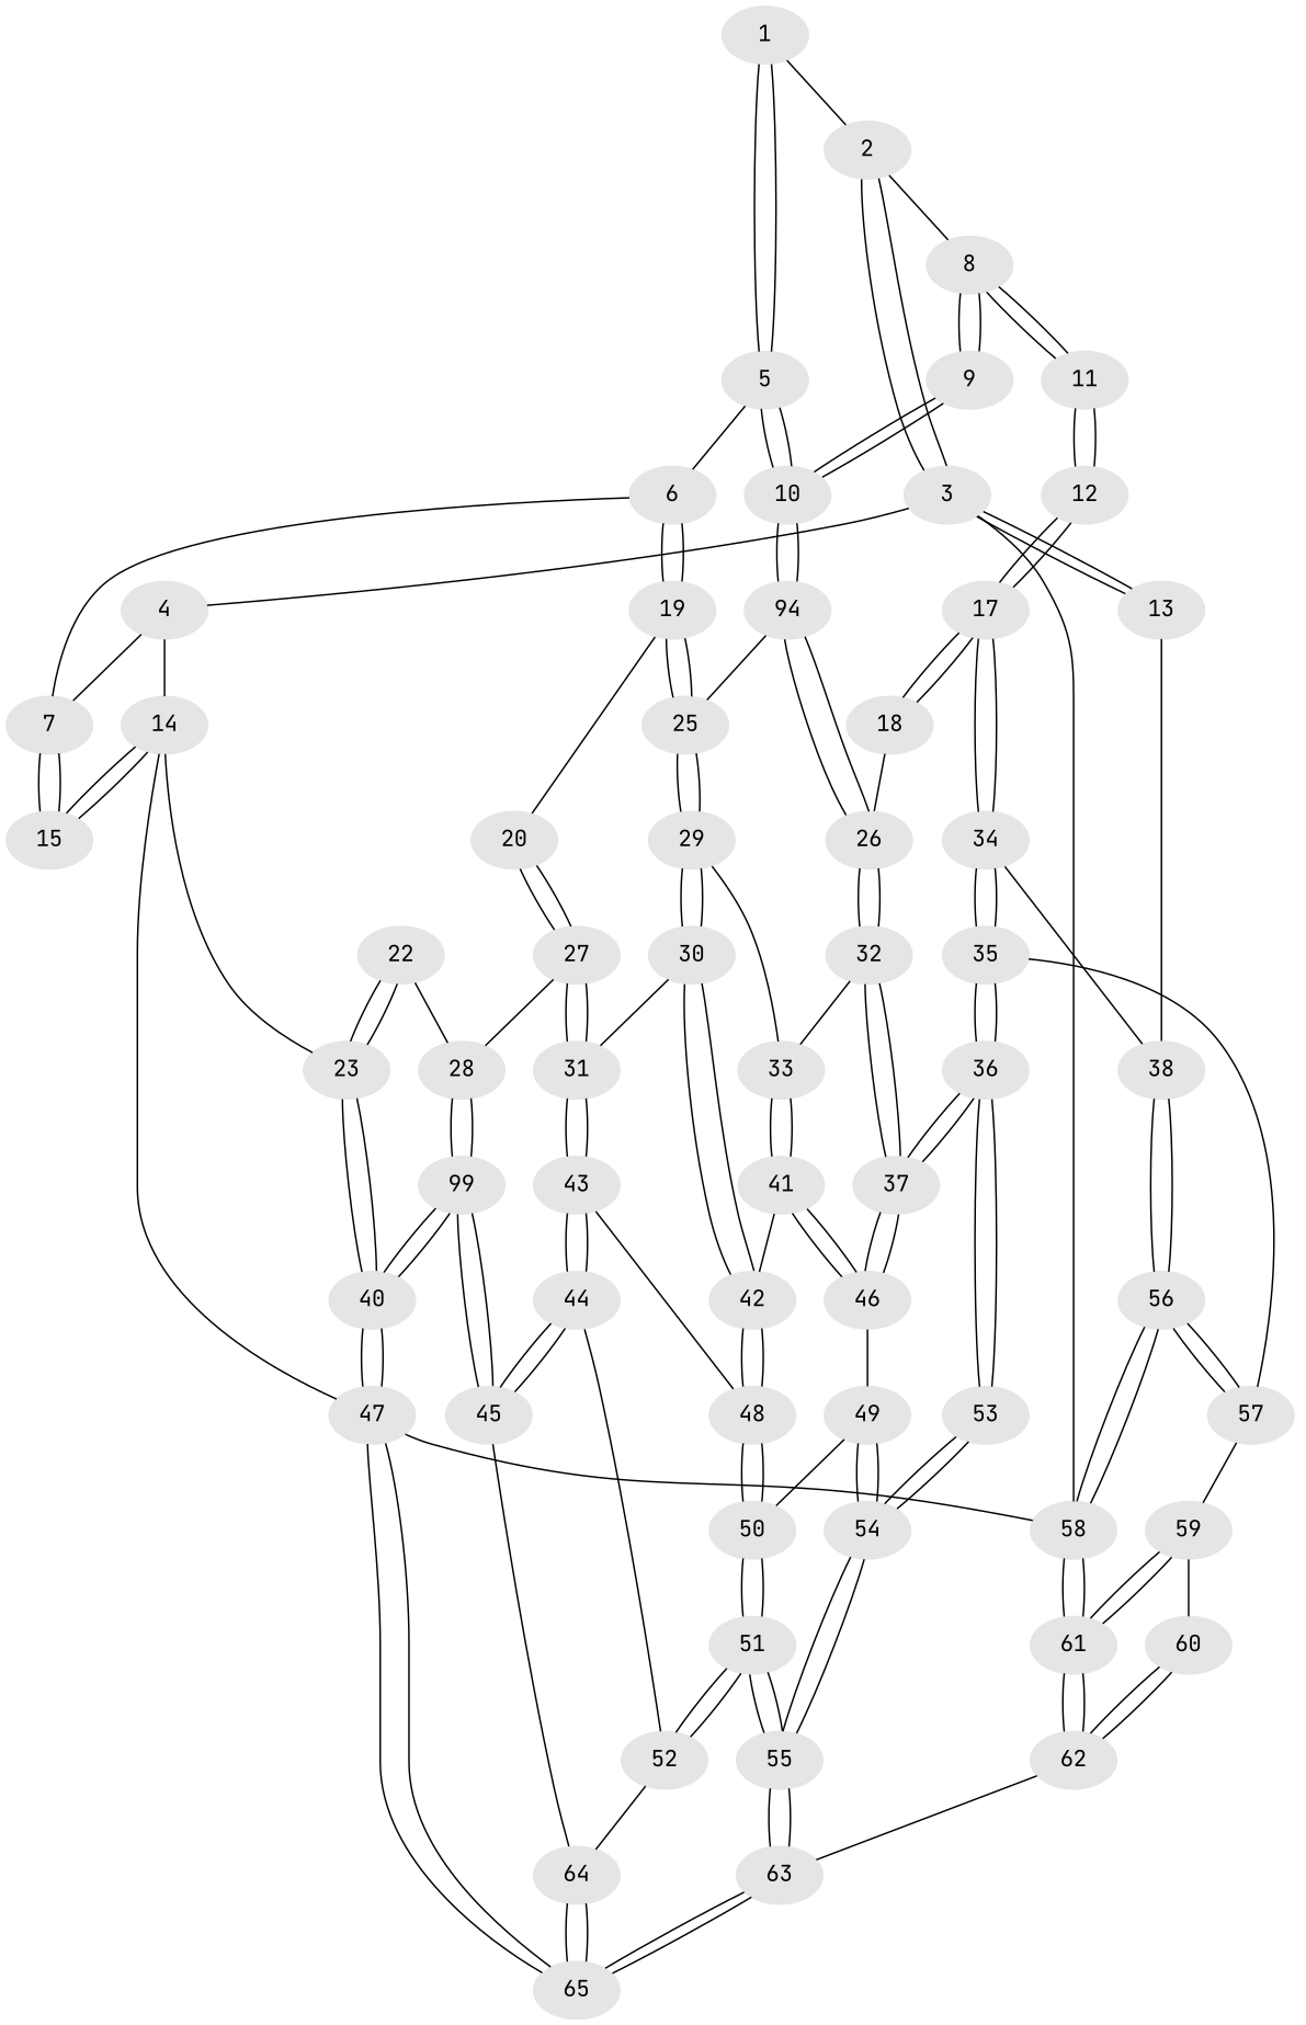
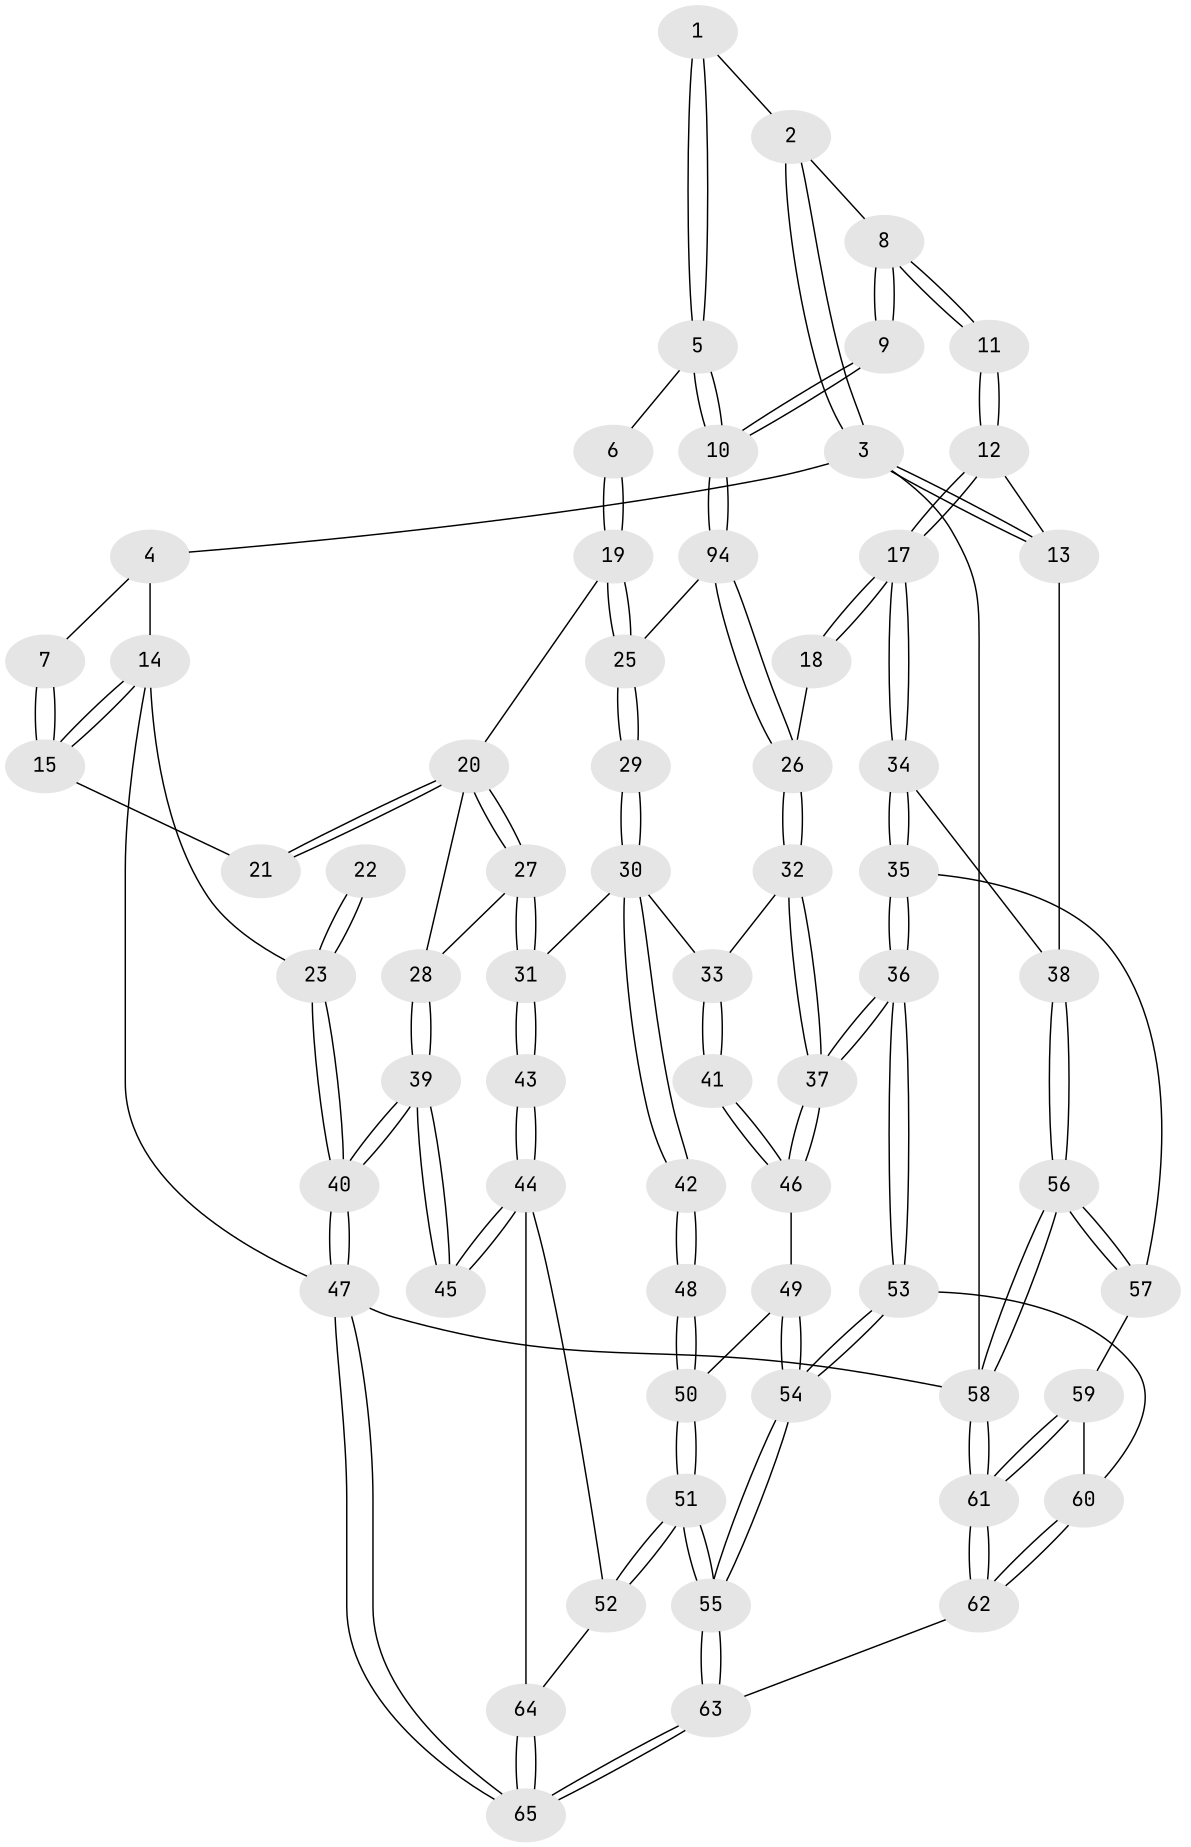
  graph {
    fontname="JetBrains Mono"
    node [color=gray90 fontname="JetBrains Mono" style=filled]
    edge [fontname="JetBrains Mono"]
    1
    2
    5
    3
    8
    6
    10
    4
    13
    58
    9
    11
    7
    14
    38
    61
    15
    23
    47
    19
    n21 [label=94]
    20
    25
+   21
    12
    26
    17
    18
    34
    56
    40
    65
    35
    32
    27
    29
    28
    31
    22
-   39 [label=99]
+   39
    30
    33
    37
    43
    45
    42
    41
    48
    44
    46
    36
    57
    53
    59
    54
    60
    49
    64
    50
    52
    51
    55
    63
    62
    1 -- 2
    1 -- 5
    1 -- 5
    2 -- 3
    2 -- 3
    2 -- 8
    5 -- 6
    5 -- 10
    5 -- 10
    3 -- 4
    3 -- 13
    3 -- 13
    3 -- 58
    8 -- 9
    8 -- 9
    8 -- 11
    8 -- 11
-   6 -- 7
    6 -- 19
    6 -- 19
    10 -- n21
    10 -- n21
    4 -- 7
    4 -- 14
    13 -- 38
    58 -- 61
    58 -- 61
    9 -- 10
    9 -- 10
    11 -- 12
    11 -- 12
    7 -- 15
    7 -- 15
    14 -- 15
    14 -- 15
    14 -- 23
    14 -- 47
    38 -- 56
    38 -- 56
    61 -- 62
    61 -- 62
+   15 -- 21
    23 -- 40
    23 -- 40
    47 -- 58
    47 -- 65
    47 -- 65
    19 -- 20
    19 -- 25
    19 -- 25
    n21 -- 25
    n21 -- 26
    n21 -- 26
+   20 -- 21
+   20 -- 21
    20 -- 27
    20 -- 27
    25 -- 29
    25 -- 29
+   12 -- 13
    12 -- 17
    12 -- 17
    26 -- 32
    26 -- 32
    17 -- 18
    17 -- 18
    17 -- 34
    17 -- 34
    18 -- 26
    34 -- 38
    34 -- 35
    34 -- 35
    56 -- 58
    56 -- 58
    56 -- 57
    56 -- 57
    40 -- 47
    40 -- 47
    35 -- 36
    35 -- 36
    35 -- 57
    32 -- 33
    32 -- 37
    32 -- 37
    27 -- 28
    27 -- 31
    27 -- 31
    29 -- 30
    29 -- 30
-   29 -- 33
+   30 -- 33
    28 -- 39
    28 -- 39
    31 -- 43
    31 -- 43
    22 -- 23
    22 -- 23
-   22 -- 28
+   20 -- 28
    39 -- 40
    39 -- 40
    39 -- 45
    39 -- 45
    30 -- 31
    30 -- 42
    30 -- 42
    33 -- 41
    33 -- 41
    37 -- 46
    37 -- 46
-   43 -- 48
    43 -- 44
    43 -- 44
-   45 -- 64
+   44 -- 64
    42 -- 48
    42 -- 48
-   41 -- 42
    41 -- 46
    41 -- 46
    48 -- 50
    48 -- 50
    44 -- 45
    44 -- 45
    44 -- 52
    46 -- 49
    36 -- 37
    36 -- 37
    36 -- 53
    36 -- 53
    57 -- 59
    53 -- 54
    53 -- 54
+   53 -- 60
    59 -- 61
    59 -- 61
    59 -- 60
    54 -- 55
    54 -- 55
    60 -- 62
    60 -- 62
    49 -- 54
    49 -- 54
    49 -- 50
    64 -- 65
    64 -- 65
    50 -- 51
    50 -- 51
    52 -- 64
    51 -- 52
    51 -- 52
    51 -- 55
    51 -- 55
    55 -- 63
    55 -- 63
    63 -- 65
    63 -- 65
    62 -- 63
  }
